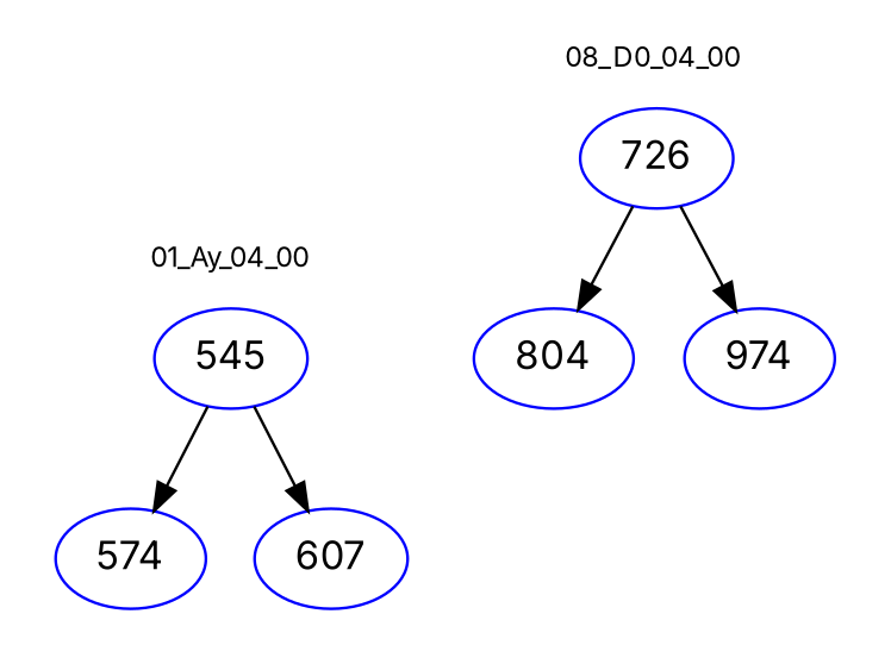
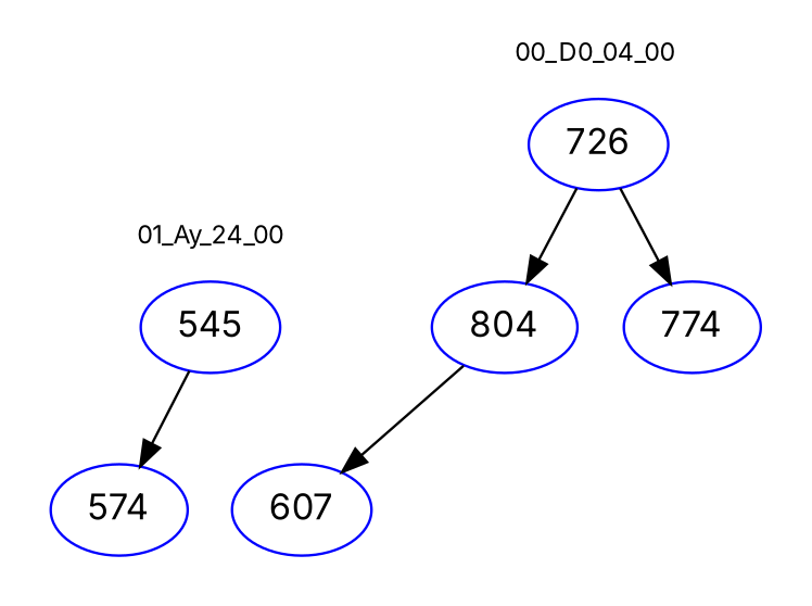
  digraph {
    fontname=Inter
    node [color=blue fontname=Inter]
    edge [color=black fontname=Inter]
    n1 [label=545]
    n2 [label=574]
    n3 [label=607]
    n4 [label=726]
    n5 [label=804]
-   n6 [label=974]
+   n6 [label=774]
    subgraph cluster_1 {
      color=white
      fontsize=10
-     label="01_Ay_04_00"
+     label="01_Ay_24_00"
      n1
      n2
      n3
    }
    subgraph cluster_2 {
      color=white
      fontsize=10
-     label="08_D0_04_00"
+     label="00_D0_04_00"
      n4
      n5
      n6
    }
    n1 -> n2
-   n1 -> n3
+   n5 -> n3
    n4 -> n5
    n4 -> n6
  }
